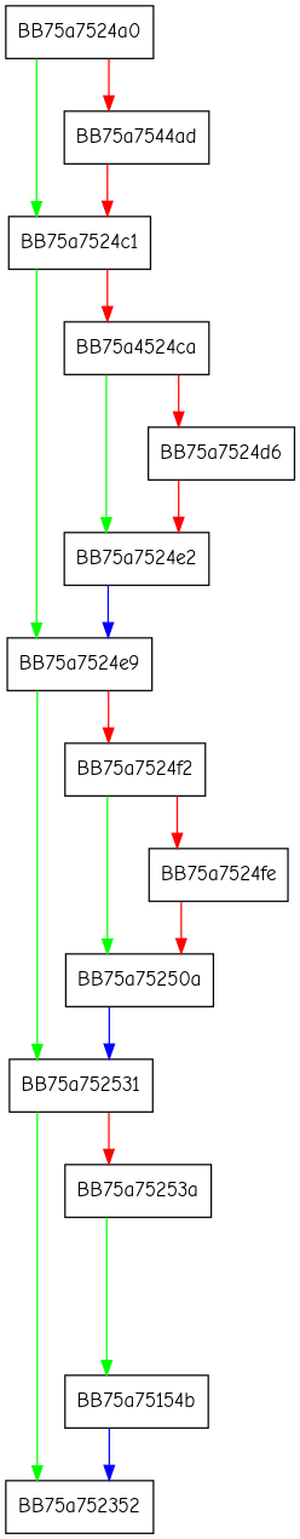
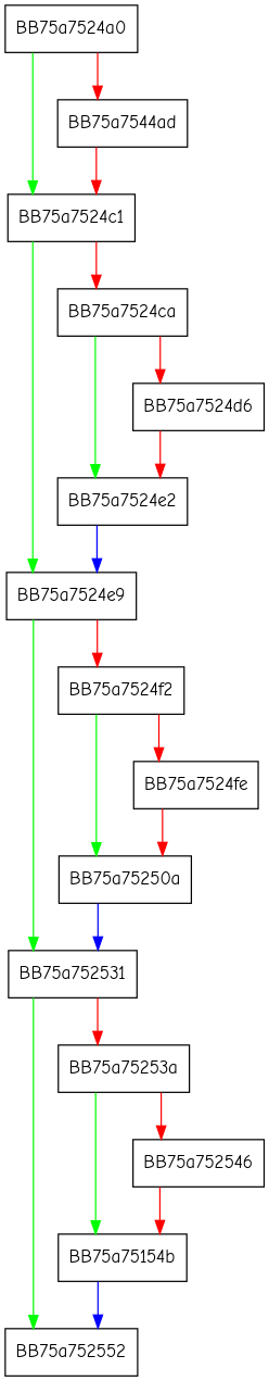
  digraph {
    fontname="Comic Neue"
    splines=ortho
    node [fontname="Comic Neue" shape=box]
    edge [color=red fontname="Comic Neue"]
    BB75a7524a0
    BB75a7524c1
    n3 [label=BB75a7544ad]
    BB75a7524e9
-   BB75a7524ca [label=BB75a4524ca]
+   BB75a7524ca
    BB75a752531
    BB75a7524f2
    BB75a7524e2
    BB75a7524d6
-   BB75a752552 [label=BB75a752352]
+   BB75a752552
    BB75a75253a
    BB75a75250a
    BB75a7524fe
    n14 [label=BB75a75154b]
+   BB75a752546
    BB75a7524a0 -> BB75a7524c1 [color=green]
    BB75a7524a0 -> n3
    BB75a7524c1 -> BB75a7524e9 [color=green]
    BB75a7524c1 -> BB75a7524ca
    n3 -> BB75a7524c1
    BB75a7524e9 -> BB75a752531 [color=green]
    BB75a7524e9 -> BB75a7524f2
    BB75a7524ca -> BB75a7524e2 [color=green]
    BB75a7524ca -> BB75a7524d6
    BB75a752531 -> BB75a752552 [color=green]
    BB75a752531 -> BB75a75253a
    BB75a7524f2 -> BB75a75250a [color=green]
    BB75a7524f2 -> BB75a7524fe
    BB75a7524e2 -> BB75a7524e9 [color=blue]
    BB75a7524d6 -> BB75a7524e2
    BB75a75253a -> n14 [color=green]
+   BB75a75253a -> BB75a752546
    BB75a75250a -> BB75a752531 [color=blue]
    BB75a7524fe -> BB75a75250a
    n14 -> BB75a752552 [color=blue]
+   BB75a752546 -> n14
  }
